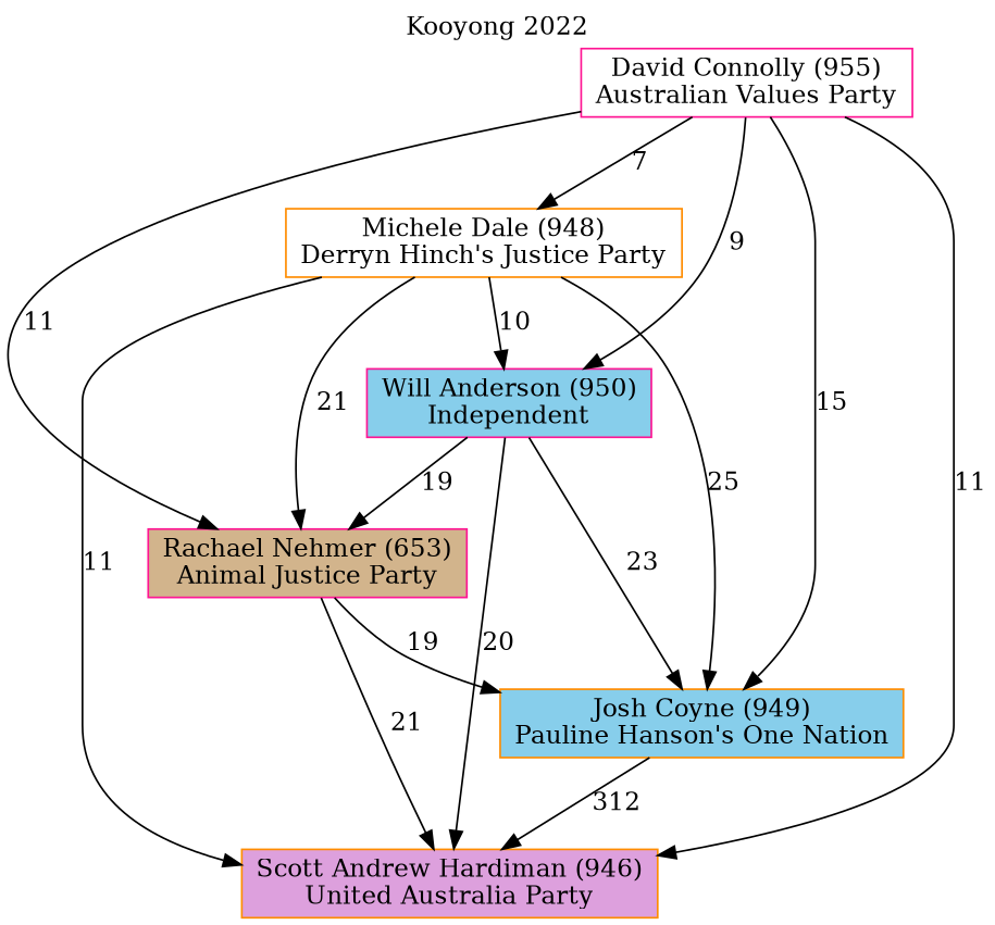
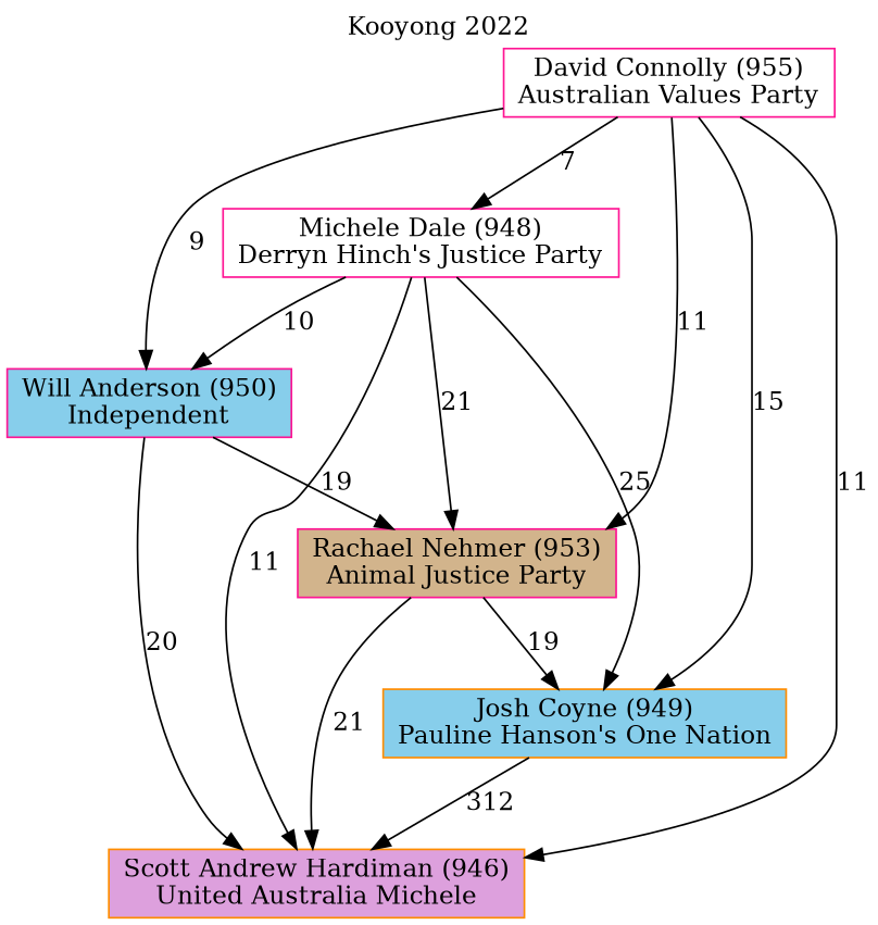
  digraph {
    label="Kooyong 2022"
    labelloc=t
    mclimit=10
    node [color=deeppink fillcolor=skyblue shape=box style=filled]
-   n1 [fillcolor=tan label="Rachael Nehmer (653)\nAnimal Justice Party"]
-   n2 [color=darkorange fillcolor=plum label="Scott Andrew Hardiman (946)\nUnited Australia Party"]
+   n1 [fillcolor=tan label="Rachael Nehmer (953)\nAnimal Justice Party"]
+   n2 [color=darkorange fillcolor=plum label="Scott Andrew Hardiman (946)\nUnited Australia Michele"]
    n3 [color=darkorange label="Josh Coyne (949)\nPauline Hanson's One Nation"]
    n4 [fillcolor=white label="David Connolly (955)\nAustralian Values Party"]
-   n5 [color=darkorange fillcolor=white label="Michele Dale (948)\nDerryn Hinch's Justice Party"]
+   n5 [fillcolor=white label="Michele Dale (948)\nDerryn Hinch's Justice Party"]
    n6 [label="Will Anderson (950)\nIndependent"]
    n1 -> n2 [label=21]
    n1 -> n3 [label=19]
    n3 -> n2 [label=312]
    n4 -> n1 [label=11]
    n4 -> n2 [label=11]
    n4 -> n3 [label=15]
    n4 -> n5 [label=7]
    n4 -> n6 [label=9]
    n5 -> n1 [label=21]
    n5 -> n2 [label=11]
    n5 -> n3 [label=25]
    n5 -> n6 [label=10]
    n6 -> n1 [label=19]
    n6 -> n2 [label=20]
-   n6 -> n3 [label=23]
  }
